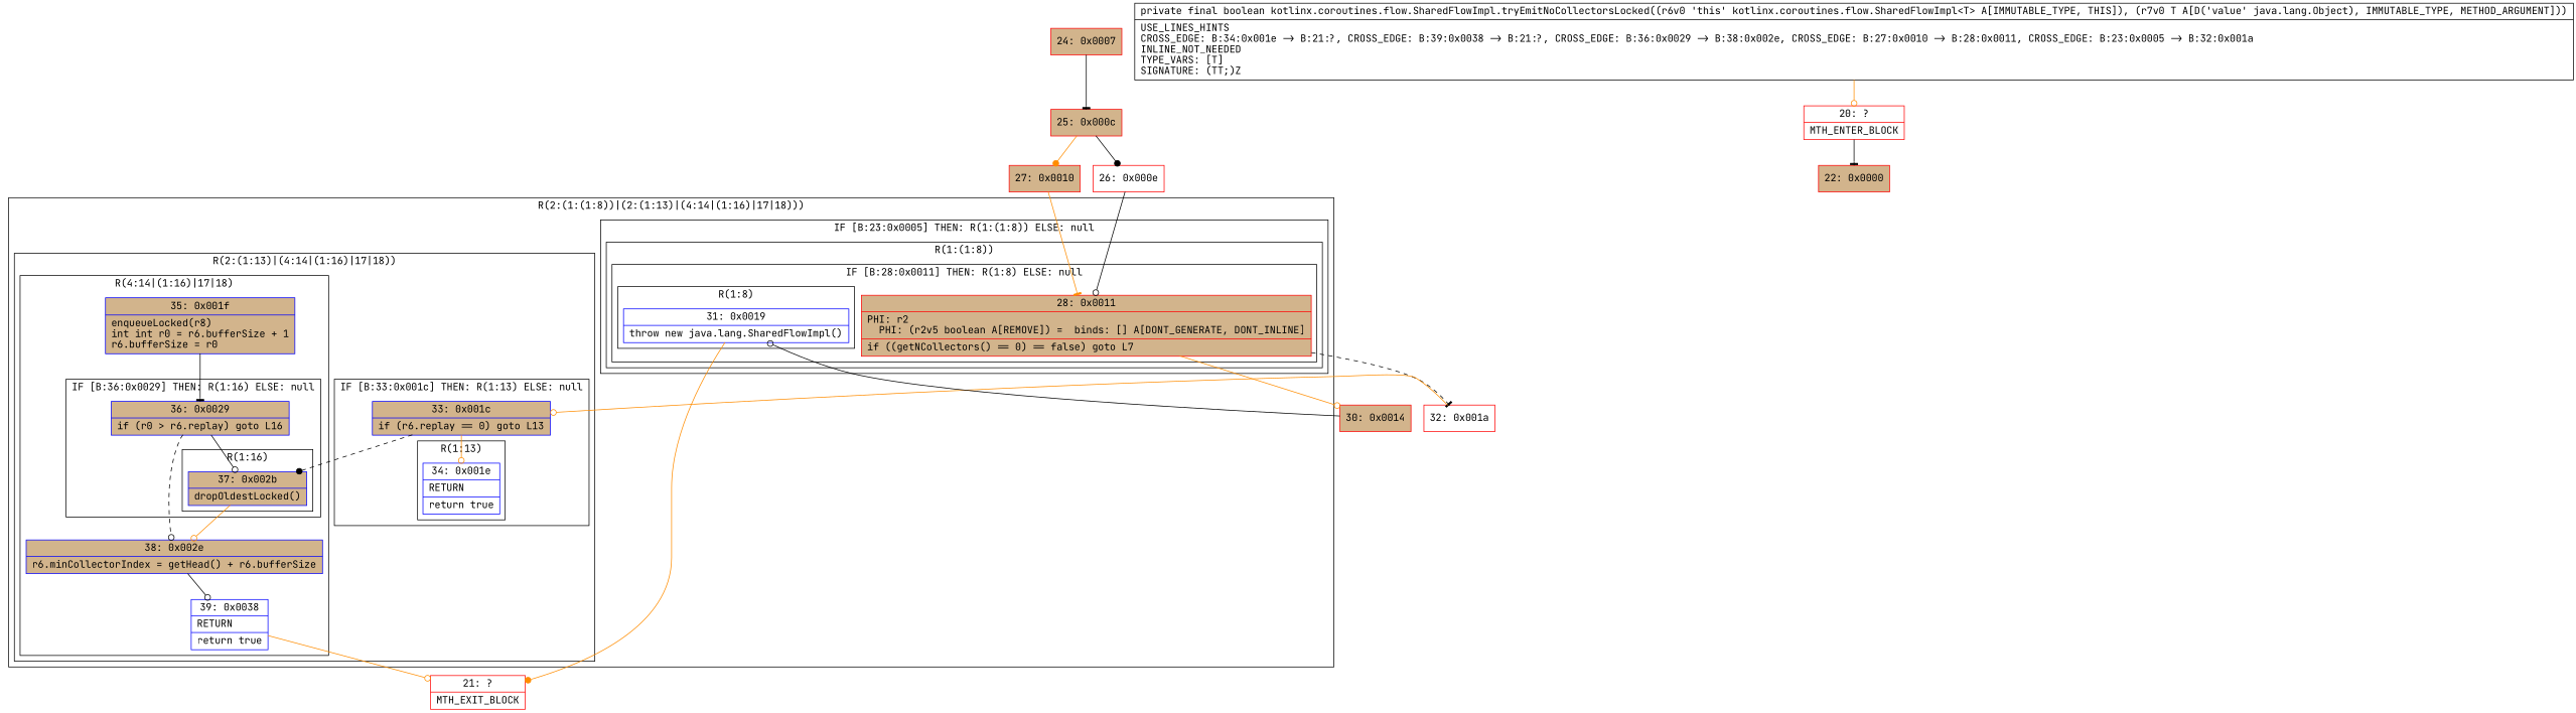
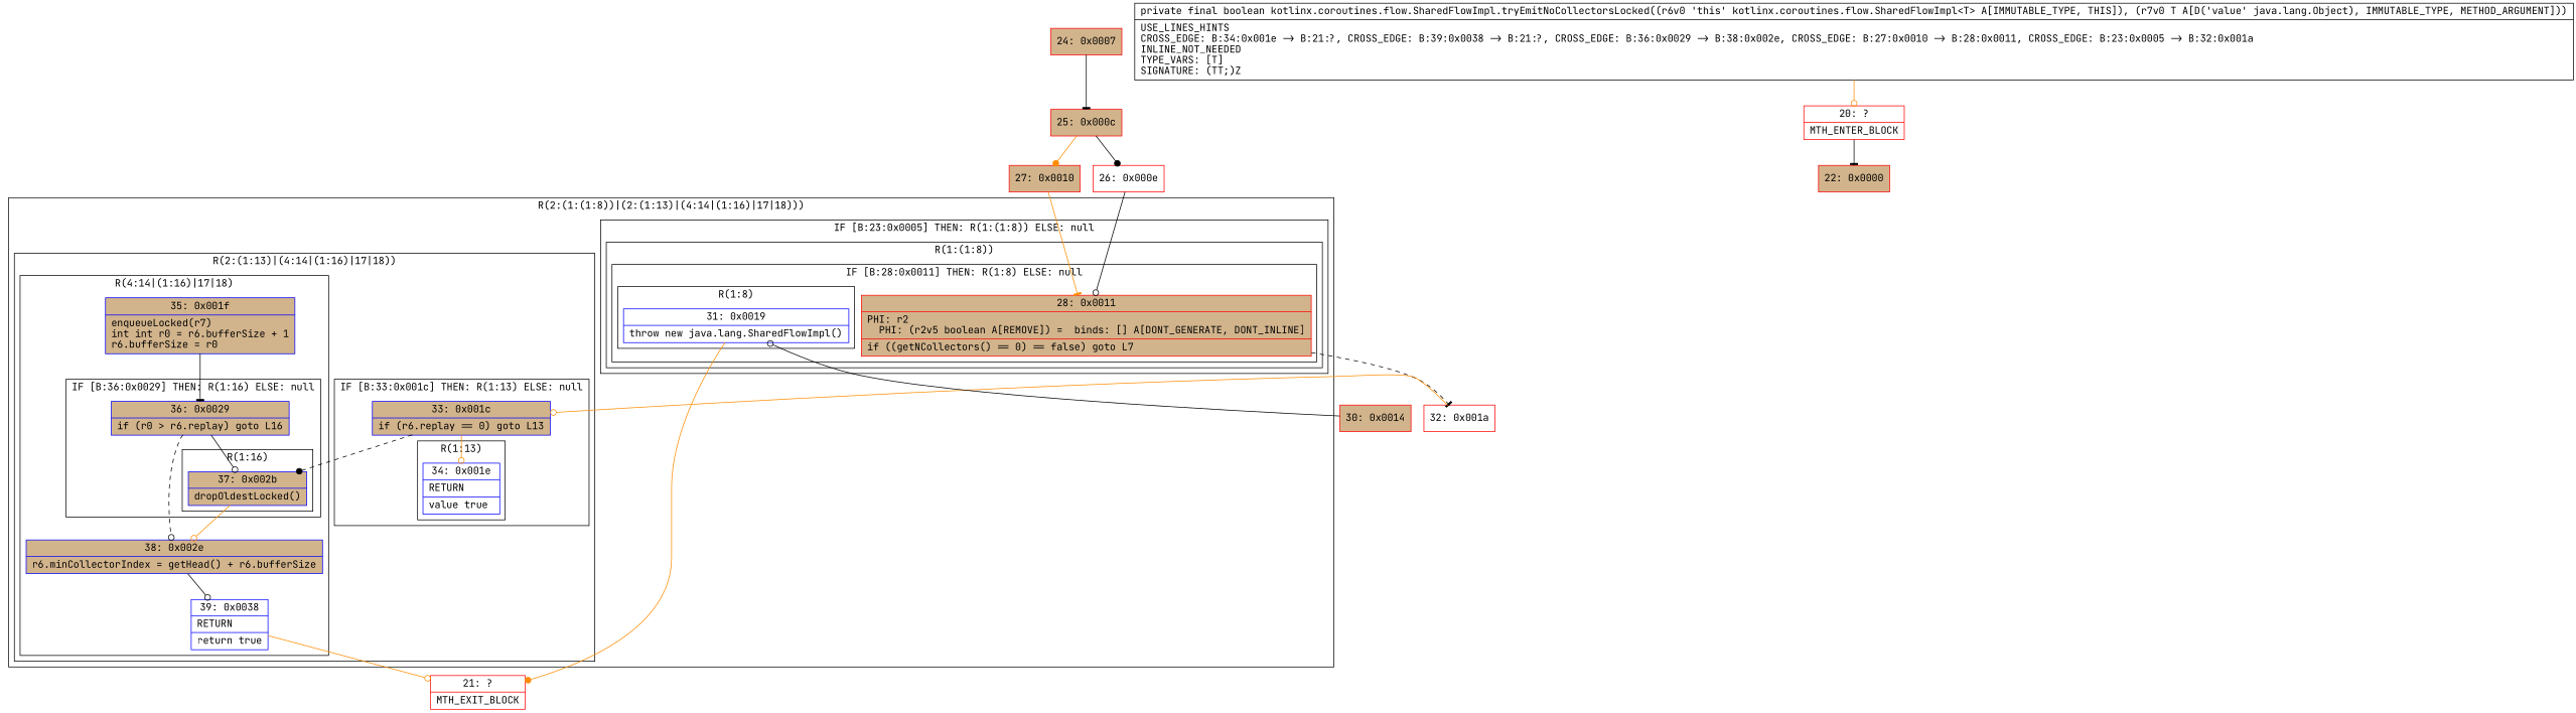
  digraph {
    fontname="JetBrains Mono"
    node [color=red fillcolor=tan fontname="JetBrains Mono" shape=record style=filled]
    edge [arrowhead=odot color=black fontname="JetBrains Mono"]
    n1 [color=blue fillcolor=white label="{31\:\ 0x0019|throw new java.lang.SharedFlowImpl()\l}"]
    n2 [label="{28\:\ 0x0011|PHI: r2 \l  PHI: (r2v5 boolean A[REMOVE]) =  binds: [] A[DONT_GENERATE, DONT_INLINE]\l|if ((getNCollectors() == 0) == false) goto L7\l}"]
-   n3 [color=blue fillcolor=white label="{34\:\ 0x001e|RETURN\l|return true\l}"]
+   n3 [color=blue fillcolor=white label="{34\:\ 0x001e|RETURN\l|value true\l}"]
    n4 [color=blue label="{33\:\ 0x001c|if (r6.replay == 0) goto L13\l}"]
    n5 [color=blue label="{37\:\ 0x002b|dropOldestLocked()\l}"]
    n6 [color=blue label="{36\:\ 0x0029|if (r0 \> r6.replay) goto L16\l}"]
-   n7 [color=blue label="{35\:\ 0x001f|enqueueLocked(r8)\lint int r0 = r6.bufferSize + 1\lr6.bufferSize = r0\l}"]
+   n7 [color=blue label="{35\:\ 0x001f|enqueueLocked(r7)\lint int r0 = r6.bufferSize + 1\lr6.bufferSize = r0\l}"]
    n8 [color=blue label="{38\:\ 0x002e|r6.minCollectorIndex = getHead() + r6.bufferSize\l}"]
    n9 [color=blue fillcolor=white label="{39\:\ 0x0038|RETURN\l|return true\l}"]
    n10 [fillcolor=white label="{21\:\ ?|MTH_EXIT_BLOCK\l}"]
    n11 [fillcolor=white label="{32\:\ 0x001a}"]
    n12 [label="{30\:\ 0x0014}"]
    n13 [label="{24\:\ 0x0007}"]
    n14 [label="{25\:\ 0x000c}"]
    n15 [fillcolor=white label="{20\:\ ?|MTH_ENTER_BLOCK\l}"]
    n16 [label="{22\:\ 0x0000}"]
    n17 [fillcolor=white label="{26\:\ 0x000e}"]
    n18 [label="{27\:\ 0x0010}"]
    n19 [fillcolor=white label="{private final boolean kotlinx.coroutines.flow.SharedFlowImpl.tryEmitNoCollectorsLocked((r6v0 'this' kotlinx.coroutines.flow.SharedFlowImpl\<T\> A[IMMUTABLE_TYPE, THIS]), (r7v0 T A[D('value' java.lang.Object), IMMUTABLE_TYPE, METHOD_ARGUMENT]))  | USE_LINES_HINTS\lCROSS_EDGE: B:34:0x001e \-\> B:21:?, CROSS_EDGE: B:39:0x0038 \-\> B:21:?, CROSS_EDGE: B:36:0x0029 \-\> B:38:0x002e, CROSS_EDGE: B:27:0x0010 \-\> B:28:0x0011, CROSS_EDGE: B:23:0x0005 \-\> B:32:0x001a\lINLINE_NOT_NEEDED\lTYPE_VARS: [T]\lSIGNATURE: (TT;)Z\l}" color=""]
    subgraph cluster_1 {
      label="R(2:(1:(1:8))|(2:(1:13)|(4:14|(1:16)|17|18)))"
      subgraph cluster_2 {
        label="IF [B:23:0x0005] THEN: R(1:(1:8)) ELSE: null"
        subgraph cluster_3 {
          label="R(1:(1:8))"
          subgraph cluster_4 {
            label="IF [B:28:0x0011] THEN: R(1:8) ELSE: null"
            n2
            subgraph cluster_5 {
              label="R(1:8)"
              n1
            }
          }
        }
      }
      subgraph cluster_6 {
        label="R(2:(1:13)|(4:14|(1:16)|17|18))"
        subgraph cluster_7 {
          label="IF [B:33:0x001c] THEN: R(1:13) ELSE: null"
          n4
          subgraph cluster_8 {
            label="R(1:13)"
            n3
          }
        }
        subgraph cluster_9 {
          label="R(4:14|(1:16)|17|18)"
          n7
          n8
          n9
          subgraph cluster_10 {
            label="IF [B:36:0x0029] THEN: R(1:16) ELSE: null"
            n6
            subgraph cluster_11 {
              label="R(1:16)"
              n5
            }
          }
        }
      }
    }
    n1 -> n10 [arrowhead=dot color=darkorange]
    n2 -> n11 [arrowhead=tee style=dashed]
-   n2 -> n12 [color=darkorange]
    n4 -> n3 [color=darkorange]
    n4 -> n5 [arrowhead=dot style=dashed]
    n5 -> n8 [color=darkorange]
    n6 -> n5
    n6 -> n8 [style=dashed]
    n7 -> n6 [arrowhead=tee]
    n8 -> n9
    n9 -> n10 [color=darkorange]
    n11 -> n4 [color=darkorange]
    n12 -> n1
    n13 -> n14 [arrowhead=tee]
    n14 -> n17 [arrowhead=dot]
    n14 -> n18 [arrowhead=dot color=darkorange]
    n15 -> n16 [arrowhead=tee]
    n17 -> n2
    n18 -> n2 [arrowhead=tee color=darkorange]
    n19 -> n15 [color=darkorange]
  }
